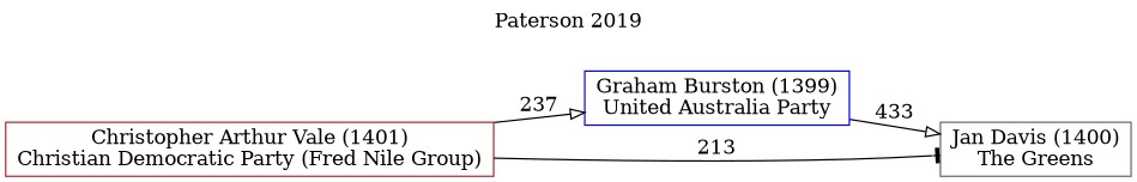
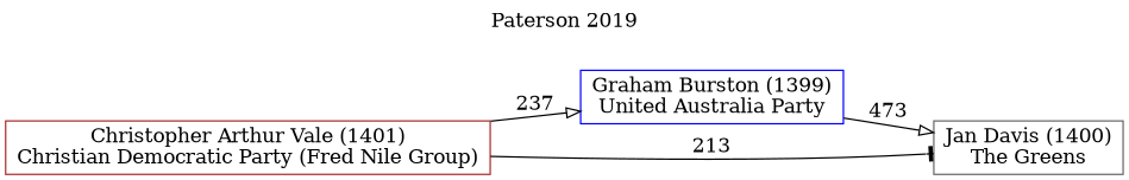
  digraph {
    label="Paterson 2019"
    labelloc=t
    mclimit=10
    rankdir=LR
    node [shape=box]
    edge [arrowhead=onormal]
    n1 [label="Christopher Arthur Vale (1401)\nChristian Democratic Party (Fred Nile Group)" color=brown]
    n2 [label="Graham Burston (1399)\nUnited Australia Party" color=blue]
    n3 [label="Jan Davis (1400)\nThe Greens" color=gray40]
    n1 -> n2 [label=237]
    n1 -> n3 [label=213 arrowhead=tee]
-   n2 -> n3 [label=433]
+   n2 -> n3 [label=473]
  }
